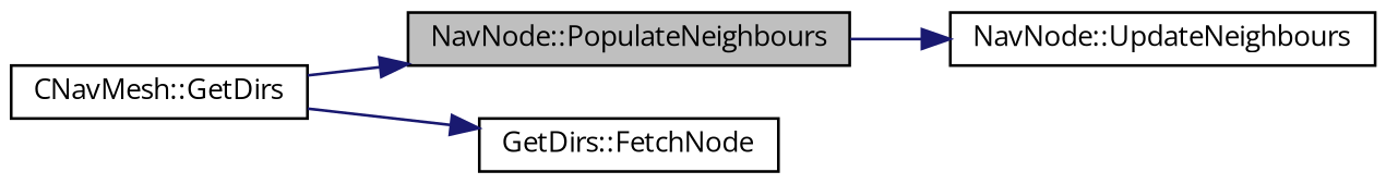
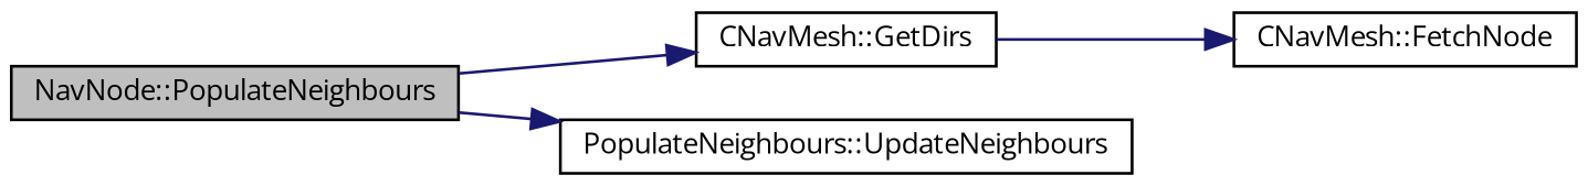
  digraph {
    fontname="Open Sans"
    rankdir=LR
    node [color=black fillcolor=white fontname="Open Sans" fontsize=10 shape=record style=filled]
    edge [color=midnightblue fontname="Open Sans" fontsize=10 labelfontname=Helvetica labelfontsize=10 style=solid]
    n1 [fillcolor=grey75 fontcolor=black height=0.2 label="NavNode::PopulateNeighbours" width=0.4]
    n2 [height=0.2 label="CNavMesh::GetDirs" width=0.4]
-   n3 [height=0.2 label="NavNode::UpdateNeighbours" width=0.4]
-   n4 [height=0.2 label="GetDirs::FetchNode" width=0.4]
-   n2 -> n1
+   n3 [height=0.2 label="PopulateNeighbours::UpdateNeighbours" width=0.4]
+   n4 [height=0.2 label="CNavMesh::FetchNode" width=0.4]
+   n1 -> n2
    n1 -> n3
    n2 -> n4
  }
